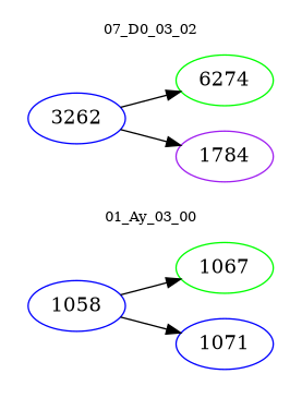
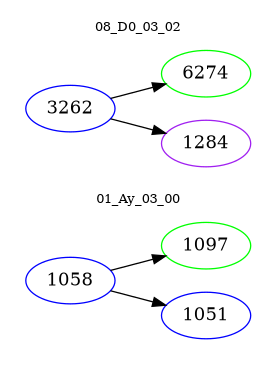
  digraph {
    rankdir=LR
    node [color=blue]
    edge [color=black]
    n1 [label=1058]
-   n2 [label=1071]
-   n3 [color=green label=1067]
+   n2 [label=1051]
+   n3 [color=green label=1097]
    n4 [label=3262]
-   n5 [color=purple label=1784]
+   n5 [color=purple label=1284]
    n6 [color=green label=6274]
    subgraph cluster_1 {
      color=white
      fontsize=10
      label="01_Ay_03_00"
      n1
      n2
      n3
    }
    subgraph cluster_2 {
      color=white
      fontsize=10
-     label="07_D0_03_02"
+     label="08_D0_03_02"
      n4
      n5
      n6
    }
    n1 -> n2
    n1 -> n3
    n4 -> n5
    n4 -> n6
  }
